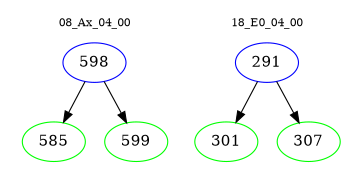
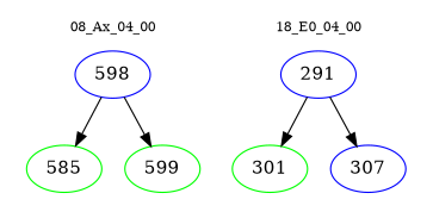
  digraph {
    node [color=green]
    edge [color=black]
    n1 [color=blue label=598]
    n2 [label=585]
    n3 [label=599]
    n4 [color=blue label=291]
    n5 [label=301]
-   n6 [label=307]
+   n6 [color=blue label=307]
    subgraph cluster_1 {
      color=white
      fontsize=10
      label="08_Ax_04_00"
      n1
      n2
      n3
    }
    subgraph cluster_2 {
      color=white
      fontsize=10
      label="18_E0_04_00"
      n4
      n5
      n6
    }
    n1 -> n2
    n1 -> n3
    n4 -> n5
    n4 -> n6
  }
